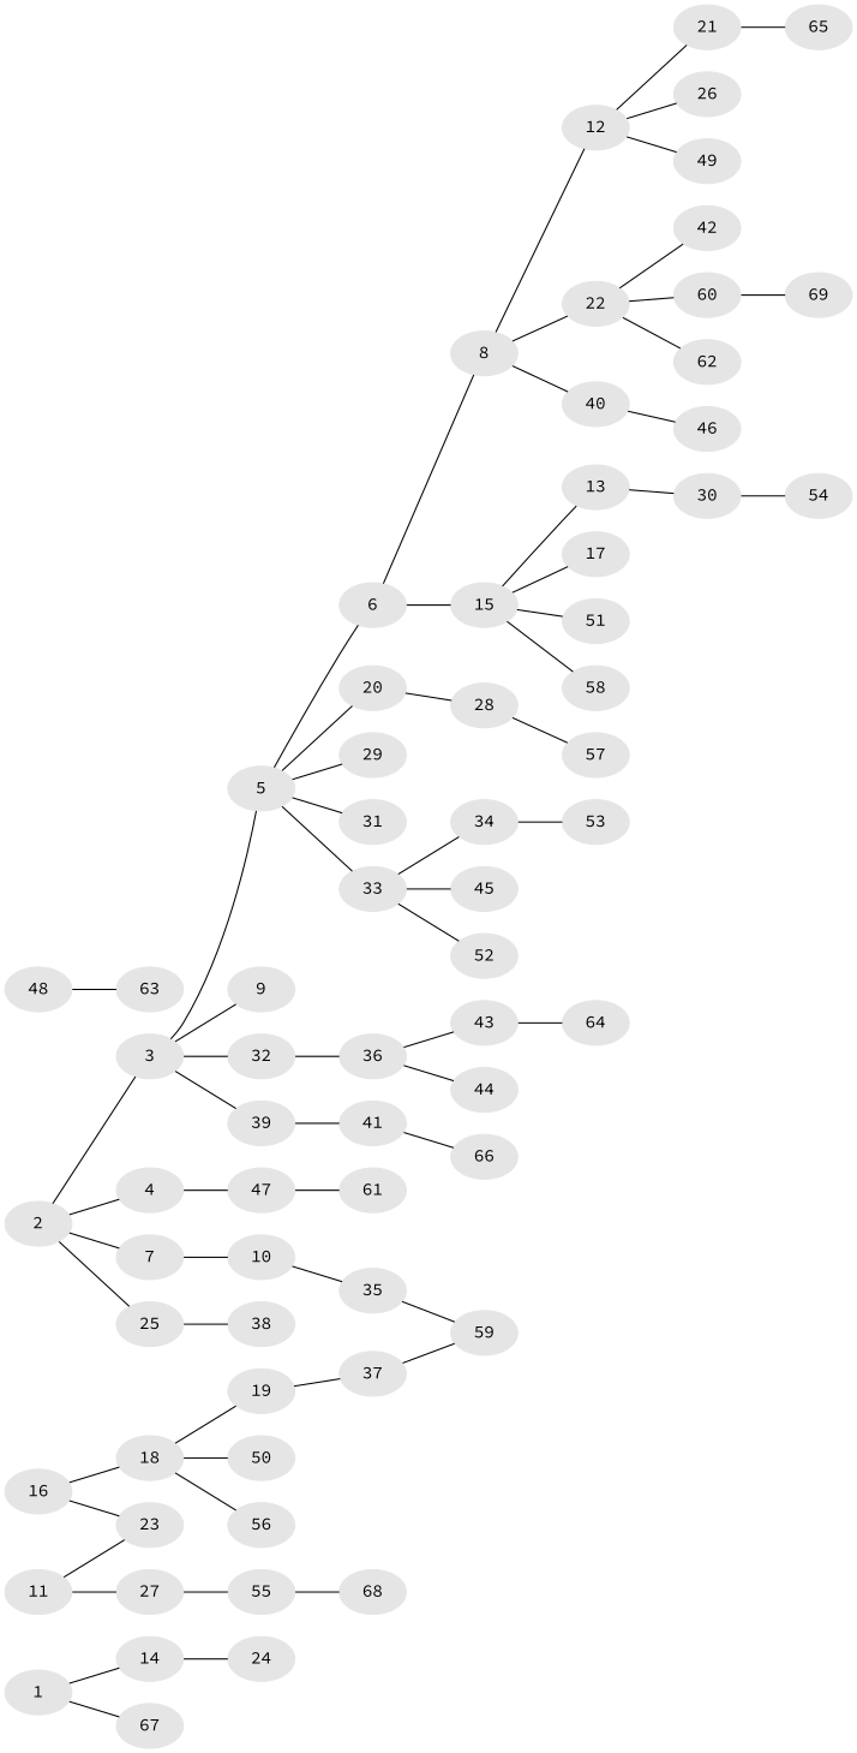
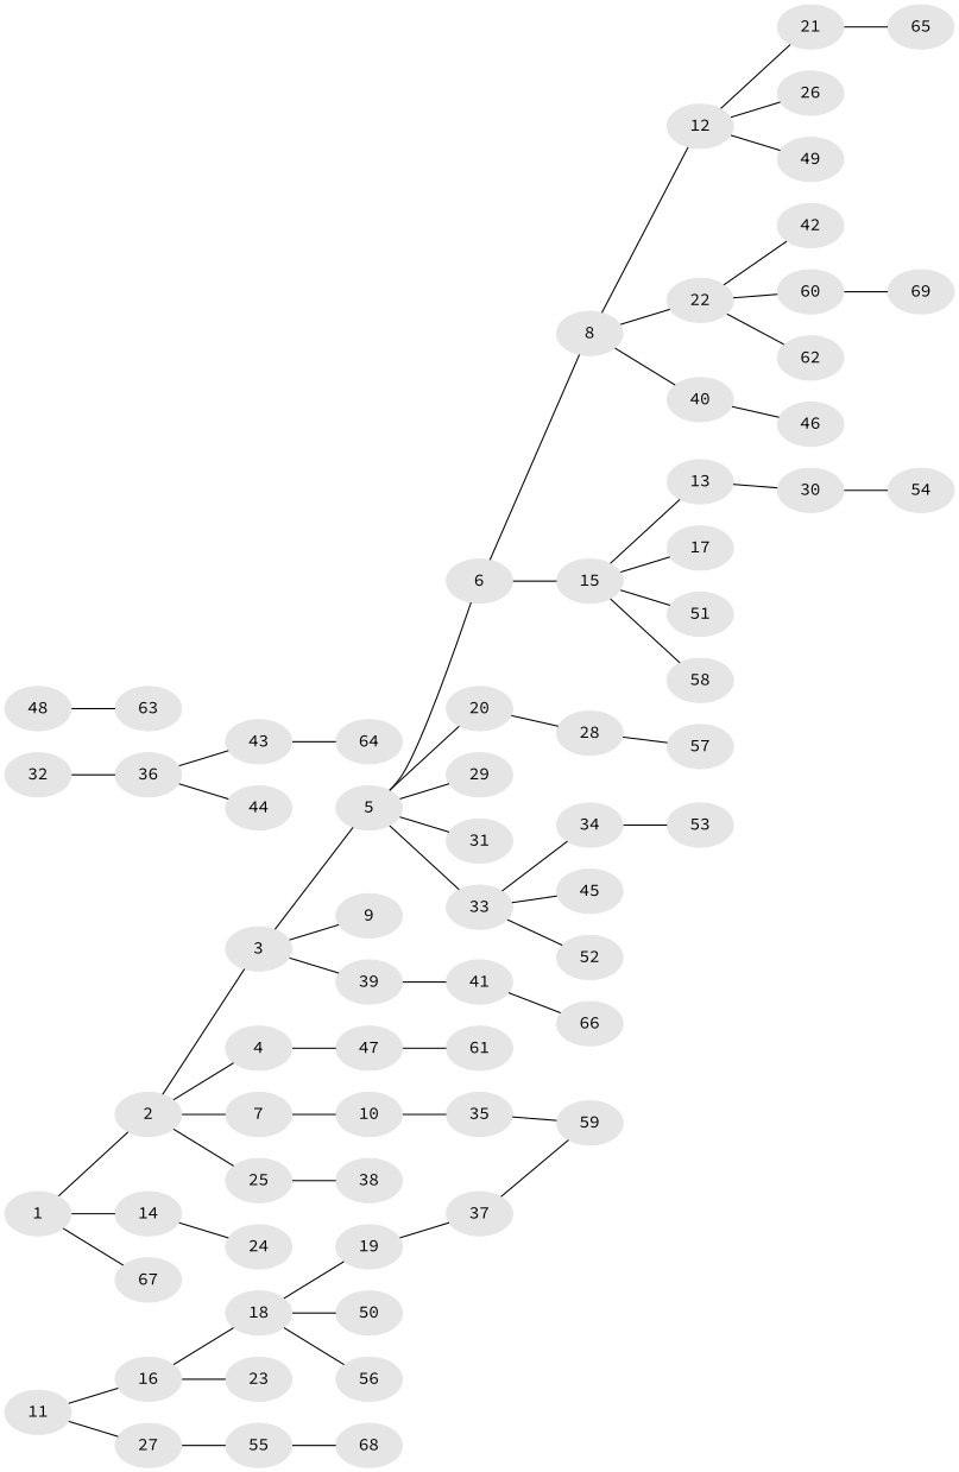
  graph {
    fontname="Source Code Pro"
    rankdir=LR
    node [color=gray90 fontname="Source Code Pro" style=filled]
    edge [fontname="Source Code Pro"]
    1
    2
    14
    67
    3
    4
    7
    25
    24
    5
    9
    32
    39
    47
    10
    11
    16
    27
    38
    6
    20
    29
    31
    33
    36
    41
    61
    8
    15
    28
    34
    45
    52
    12
    22
    40
    13
    30
    17
    51
    58
    35
    21
    26
    49
    42
    60
    62
    46
    59
    18
    23
    55
    65
    54
    19
    50
    56
    37
    57
    69
    68
    43
    44
    53
    64
    48
    63
    66
+   1 -- 2
    1 -- 14
    1 -- 67
    2 -- 3
    2 -- 4
    2 -- 7
    2 -- 25
    14 -- 24
    3 -- 5
    3 -- 9
-   3 -- 32
    3 -- 39
    4 -- 47
    7 -- 10
    25 -- 38
    5 -- 6
    5 -- 20
    5 -- 29
    5 -- 31
    5 -- 33
    32 -- 36
    39 -- 41
    47 -- 61
    10 -- 35
-   11 -- 23
+   11 -- 16
    11 -- 27
    16 -- 18
    16 -- 23
    27 -- 55
    6 -- 8
    6 -- 15
    20 -- 28
    33 -- 34
    33 -- 45
    33 -- 52
    36 -- 43
    36 -- 44
    41 -- 66
    8 -- 12
    8 -- 22
    8 -- 40
    15 -- 13
    15 -- 17
    15 -- 51
    15 -- 58
    28 -- 57
    34 -- 53
    12 -- 21
    12 -- 26
    12 -- 49
    22 -- 42
    22 -- 60
    22 -- 62
    40 -- 46
    13 -- 30
    30 -- 54
    35 -- 59
    21 -- 65
    60 -- 69
    18 -- 19
    18 -- 50
    18 -- 56
    55 -- 68
    19 -- 37
    37 -- 59
    43 -- 64
    48 -- 63
  }
